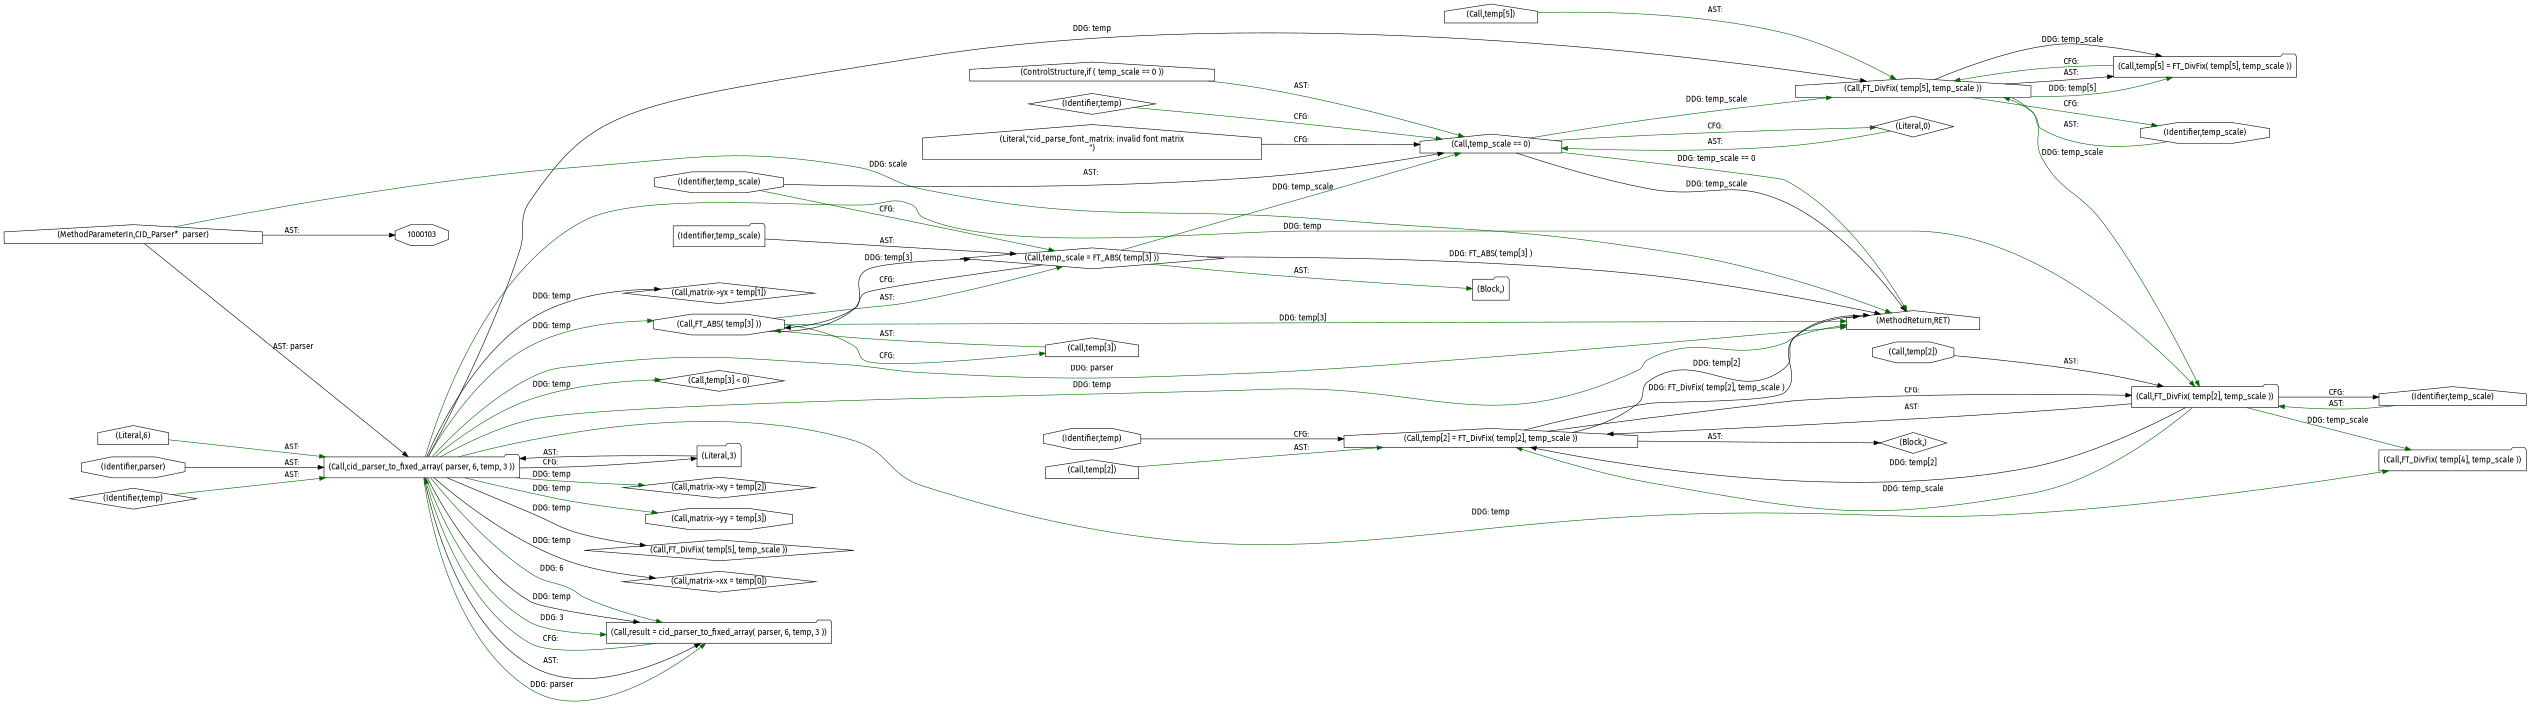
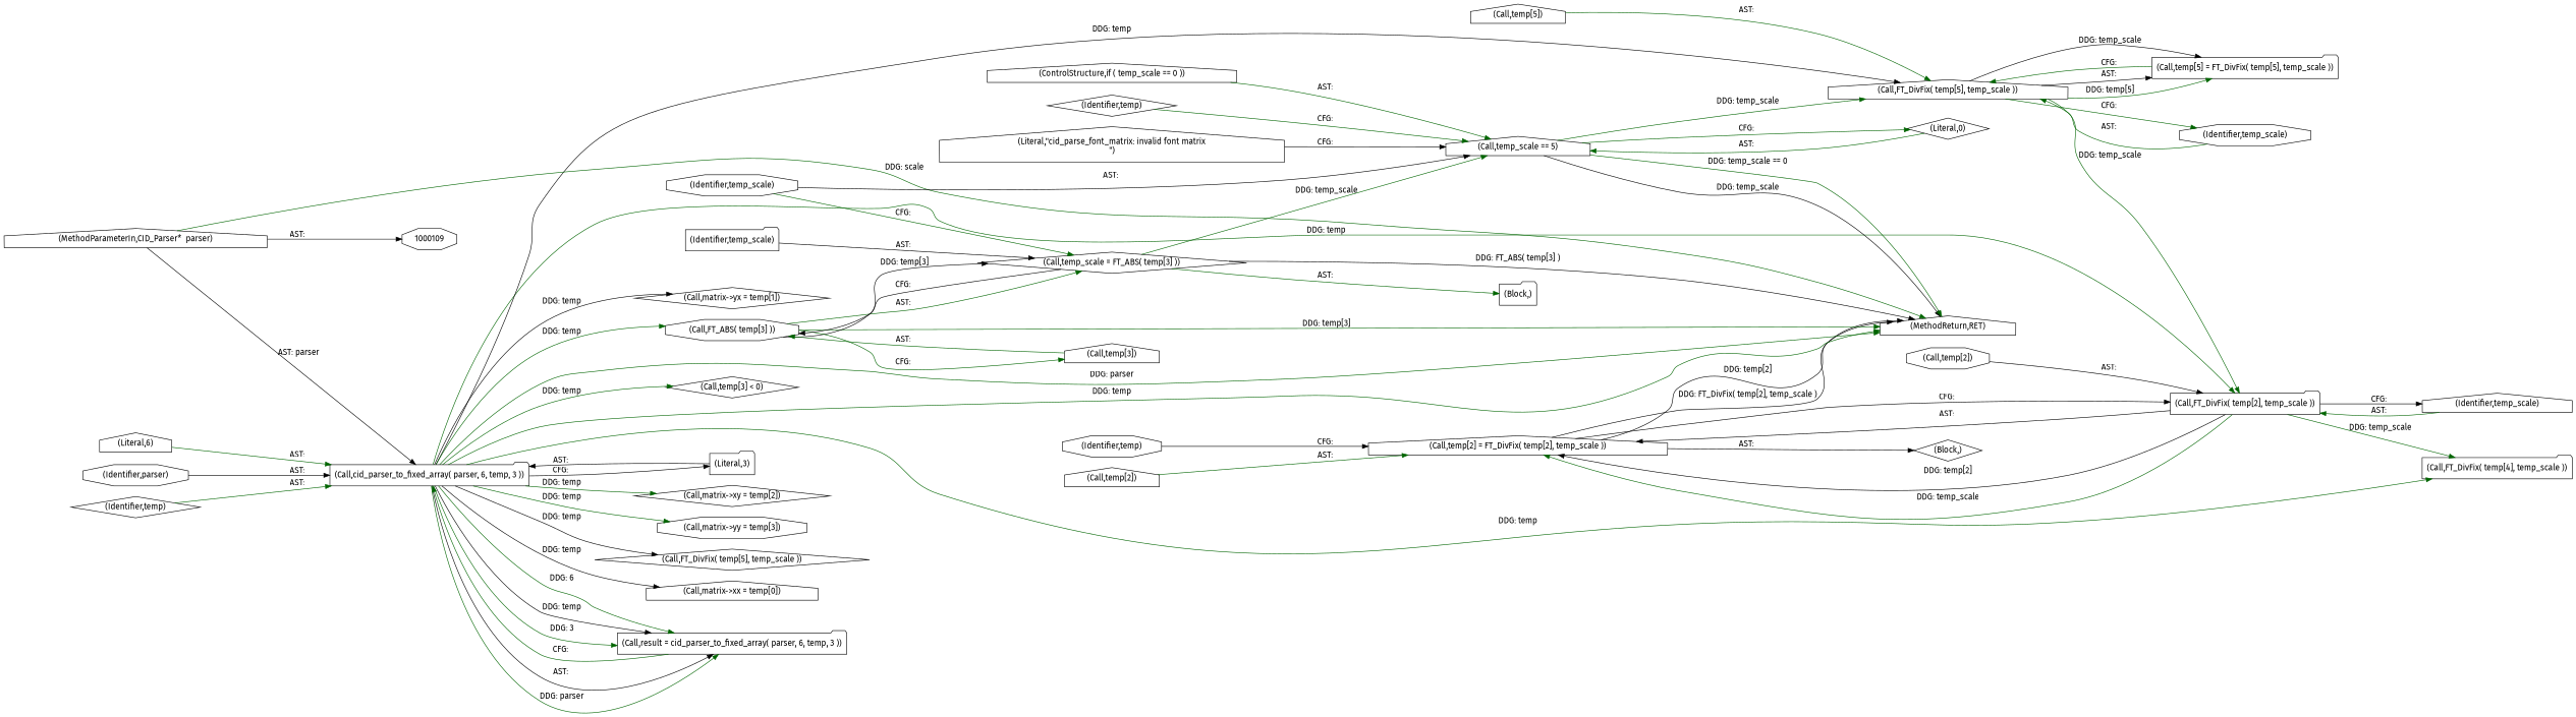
  digraph {
    fontname="Fira Sans"
    rankdir=LR
    node [fontname="Fira Sans" shape=house]
    edge [color=darkgreen fontname="Fira Sans"]
    n1 [label="(Call,temp[2] = FT_DivFix( temp[2], temp_scale ))"]
    n2 [label="(Call,FT_DivFix( temp[2], temp_scale ))" shape=folder]
    n3 [label="(MethodReturn,RET)"]
    n4 [label="(Block,)" shape=diamond]
    n5 [label="(Identifier,temp_scale)"]
    n6 [label="(Call,FT_DivFix( temp[4], temp_scale ))" shape=folder]
    n7 [label="(Call,cid_parser_to_fixed_array( parser, 6, temp, 3 ))" shape=folder]
    n8 [label="(Call,FT_DivFix( temp[5], temp_scale ))"]
    n9 [label="(Call,FT_ABS( temp[3] ))" shape=octagon]
    n10 [label="(Literal,3)" shape=folder]
    n11 [label="(Call,matrix->xy = temp[2])" shape=diamond]
    n12 [label="(Call,matrix->yy = temp[3])" shape=octagon]
    n13 [label="(Call,FT_DivFix( temp[5], temp_scale ))" shape=diamond]
-   n14 [label="(Call,matrix->xx = temp[0])" shape=diamond]
+   n14 [label="(Call,matrix->xx = temp[0])"]
    n15 [label="(Call,result = cid_parser_to_fixed_array( parser, 6, temp, 3 ))" shape=folder]
    n16 [label="(Call,matrix->yx = temp[1])" shape=diamond]
    n17 [label="(Call,temp[3] < 0)" shape=diamond]
    n18 [label="(Call,temp[5] = FT_DivFix( temp[5], temp_scale ))" shape=folder]
    n19 [label="(Identifier,temp_scale)" shape=octagon]
    n20 [label="(Call,temp_scale = FT_ABS( temp[3] ))" shape=diamond]
    n21 [label="(Call,temp[3])"]
    n22 [label="(MethodParameterIn,CID_Parser*  parser)"]
-   1000103 [shape=octagon]
-   n24 [label="(Call,temp_scale == 0)"]
+   1000103 [shape=octagon label=1000109]
+   n24 [label="(Call,temp_scale == 5)"]
    n25 [label="(Literal,0)" shape=diamond]
    n26 [label="(ControlStructure,if ( temp_scale == 0 ))"]
    n27 [label="(Block,)" shape=folder]
    n28 [label="(Identifier,temp)" shape=octagon]
    n29 [label="(Literal,6)"]
    n30 [label="(Call,temp[2])" shape=octagon]
    n31 [label="(Call,temp[2])"]
    n32 [label="(Identifier,temp_scale)" shape=folder]
    n33 [label="(Identifier,parser)" shape=octagon]
    n34 [label="(Identifier,temp)" shape=diamond]
    n35 [label="(Identifier,temp_scale)" shape=octagon]
    n36 [label="(Identifier,temp)" shape=diamond]
    n37 [label="(Literal,\"cid_parse_font_matrix: invalid font matrix\n\")"]
    n38 [label="(Call,temp[5])"]
    n1 -> n2 [color=black label="CFG: "]
    n1 -> n3 [color=black label="DDG: temp[2]"]
    n1 -> n3 [color=black label="DDG: FT_DivFix( temp[2], temp_scale )"]
    n1 -> n4 [color=black label="AST: "]
    n2 -> n1 [color=black label="AST: "]
    n2 -> n1 [color=black label="DDG: temp[2]"]
    n2 -> n1 [label="DDG: temp_scale"]
    n2 -> n5 [color=black label="CFG: "]
    n2 -> n6 [label="DDG: temp_scale"]
    n5 -> n2 [label="AST: "]
    n7 -> n2 [label="DDG: temp"]
    n7 -> n3 [label="DDG: parser"]
    n7 -> n3 [label="DDG: temp"]
    n7 -> n6 [label="DDG: temp"]
    n7 -> n8 [color=black label="DDG: temp"]
    n7 -> n9 [label="DDG: temp"]
    n7 -> n10 [color=black label="CFG: "]
    n7 -> n11 [label="DDG: temp"]
    n7 -> n12 [label="DDG: temp"]
    n7 -> n13 [color=black label="DDG: temp"]
    n7 -> n14 [color=black label="DDG: temp"]
    n7 -> n15 [color=black label="AST: "]
    n7 -> n15 [label="DDG: parser"]
    n7 -> n15 [label="DDG: 6"]
    n7 -> n15 [color=black label="DDG: temp"]
    n7 -> n15 [label="DDG: 3"]
    n7 -> n16 [color=black label="DDG: temp"]
    n7 -> n17 [label="DDG: temp"]
    n8 -> n2 [label="DDG: temp_scale"]
    n8 -> n18 [color=black label="AST: "]
    n8 -> n18 [label="DDG: temp[5]"]
    n8 -> n18 [color=black label="DDG: temp_scale"]
    n8 -> n19 [label="CFG: "]
    n9 -> n3 [label="DDG: temp[3]"]
    n9 -> n20 [label="AST: "]
    n9 -> n20 [color=black label="DDG: temp[3]"]
    n9 -> n21 [label="CFG: "]
    n10 -> n7 [color=black label="AST: "]
    n15 -> n7 [label="CFG: "]
    n18 -> n8 [label="CFG: "]
    n19 -> n8 [label="AST: "]
    n20 -> n3 [color=black label="DDG: FT_ABS( temp[3] )"]
    n20 -> n9 [color=black label="CFG: "]
    n20 -> n24 [label="DDG: temp_scale"]
    n20 -> n27 [label="AST: "]
    n21 -> n9 [label="AST: "]
    n22 -> n3 [label="DDG: scale"]
    n22 -> n7 [color=black label="AST: parser"]
    n22 -> 1000103 [color=black label="AST: "]
    n24 -> n3 [color=black label="DDG: temp_scale"]
    n24 -> n3 [label="DDG: temp_scale == 0"]
    n24 -> n8 [label="DDG: temp_scale"]
    n24 -> n25 [label="CFG: "]
    n25 -> n24 [label="AST: "]
    n26 -> n24 [label="AST: "]
    n28 -> n1 [color=black label="CFG: "]
    n29 -> n7 [label="AST: "]
    n30 -> n2 [color=black label="AST: "]
    n31 -> n1 [label="AST: "]
    n32 -> n20 [color=black label="AST: "]
    n33 -> n7 [color=black label="AST: "]
    n34 -> n24 [label="CFG: "]
    n35 -> n20 [label="CFG: "]
    n35 -> n24 [color=black label="AST: "]
    n36 -> n7 [label="AST: "]
    n37 -> n24 [color=black label="CFG: "]
    n38 -> n8 [label="AST: "]
  }
